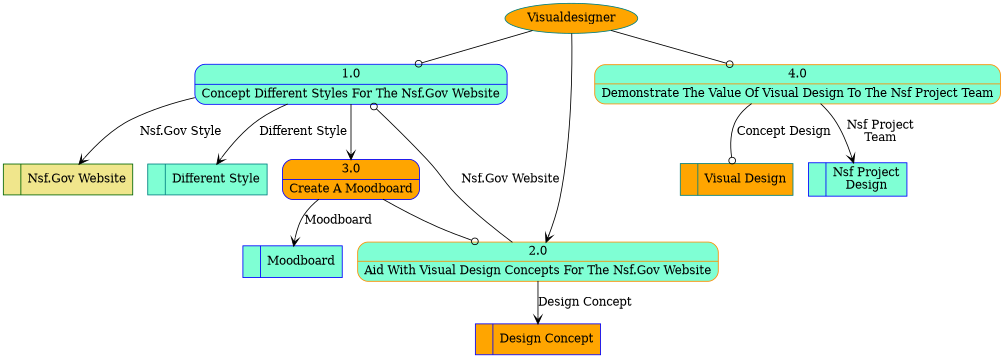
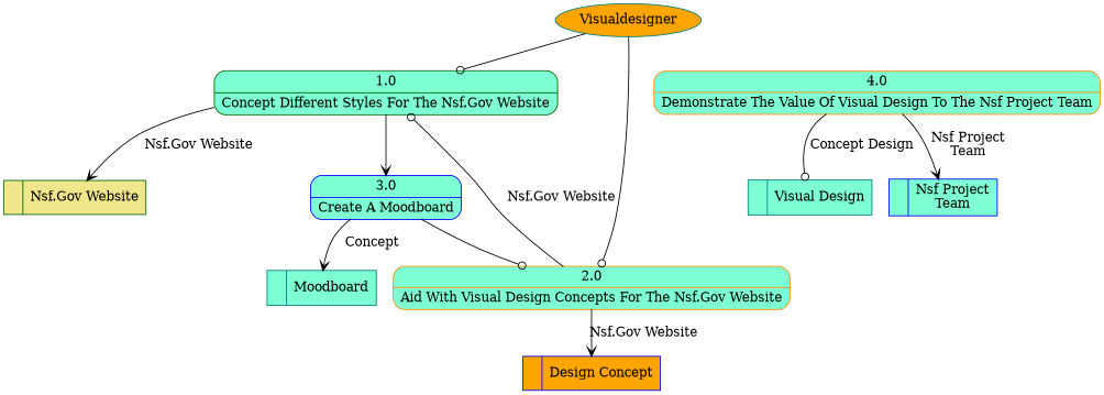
  digraph {
    node [color=blue fillcolor=aquamarine shape=record style=filled]
    edge [arrowhead=odot]
    n1 [color=darkgreen fillcolor=khaki label="<f0>  |<f1> Nsf.Gov Website "]
-   n2 [color=teal label="<f0>  |<f1> Different Style "]
-   n3 [label="<f0>  |<f1> Moodboard "]
-   n4 [color=teal fillcolor=orange label="<f0>  |<f1> Visual Design "]
-   n5 [label="<f0>  |<f1> Nsf Project\nDesign "]
+   n3 [color=teal label="<f0>  |<f1> Moodboard "]
+   n4 [color=teal label="<f0>  |<f1> Visual Design "]
+   n5 [label="<f0>  |<f1> Nsf Project\nTeam "]
    n6 [fillcolor=orange label="<f0>  |<f1> Design Concept "]
    n7 [color=teal fillcolor=orange label=Visualdesigner shape=ellipse]
-   n8 [label="{<f0> 1.0|<f1> Concept Different Styles For The Nsf.Gov Website }" shape=Mrecord]
+   n8 [color=darkgreen label="{<f0> 1.0|<f1> Concept Different Styles For The Nsf.Gov Website }" shape=Mrecord]
    n9 [color=darkorange label="{<f0> 2.0|<f1> Aid With Visual Design Concepts For The Nsf.Gov Website }" shape=Mrecord]
    n10 [color=darkorange label="{<f0> 4.0|<f1> Demonstrate The Value Of Visual Design To The Nsf Project Team }" shape=Mrecord]
-   n11 [fillcolor=orange label="{<f0> 3.0|<f1> Create A Moodboard }" shape=Mrecord]
+   n11 [label="{<f0> 3.0|<f1> Create A Moodboard }" shape=Mrecord]
    n7 -> n8
-   n7 -> n9 [arrowhead=vee]
-   n7 -> n10
-   n8 -> n1 [arrowhead=vee label="Nsf.Gov Style"]
-   n8 -> n2 [arrowhead=vee label="Different Style"]
+   n7 -> n9
+   n8 -> n1 [arrowhead=vee label="Nsf.Gov Website"]
    n8 -> n11 [arrowhead=vee]
-   n9 -> n6 [arrowhead=vee label="Design Concept"]
+   n9 -> n6 [arrowhead=vee label="Nsf.Gov Website"]
    n9 -> n8 [label="Nsf.Gov Website"]
    n10 -> n4 [label="Concept Design"]
    n10 -> n5 [arrowhead=vee label="Nsf Project\nTeam"]
-   n11 -> n3 [arrowhead=vee label=Moodboard]
+   n11 -> n3 [arrowhead=vee label=Concept]
    n11 -> n9
  }
